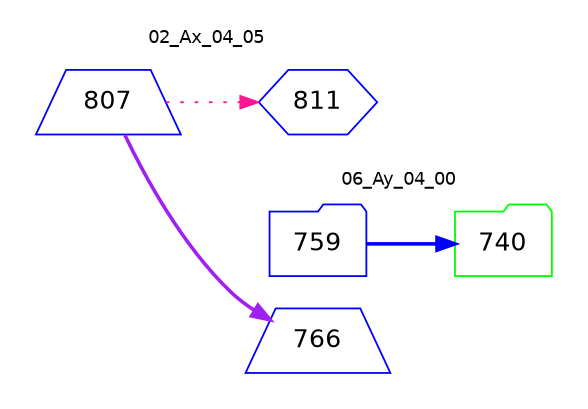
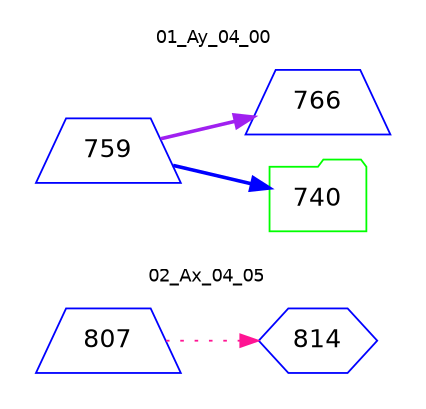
  digraph {
    fontname="DejaVu Sans"
    rankdir=LR
    node [color=blue fontname="DejaVu Sans" shape=trapezium]
    edge [fontname="DejaVu Sans" style=bold]
    n1 [label=807]
-   n2 [label=811 shape=hexagon]
-   n3 [label=759 shape=folder]
+   n2 [label=814 shape=hexagon]
+   n3 [label=759]
    n4 [color=green label=740 shape=folder]
    n5 [label=766]
    subgraph cluster_1 {
      color=white
      fontsize=10
      label="02_Ax_04_05"
      n1
      n2
    }
    subgraph cluster_2 {
      color=white
      fontsize=10
-     label="06_Ay_04_00"
+     label="01_Ay_04_00"
      n3
      n4
      n5
    }
    n1 -> n2 [color=deeppink style=dotted]
    n3 -> n4 [color=blue]
-   n1 -> n5 [color=purple]
+   n3 -> n5 [color=purple]
  }
